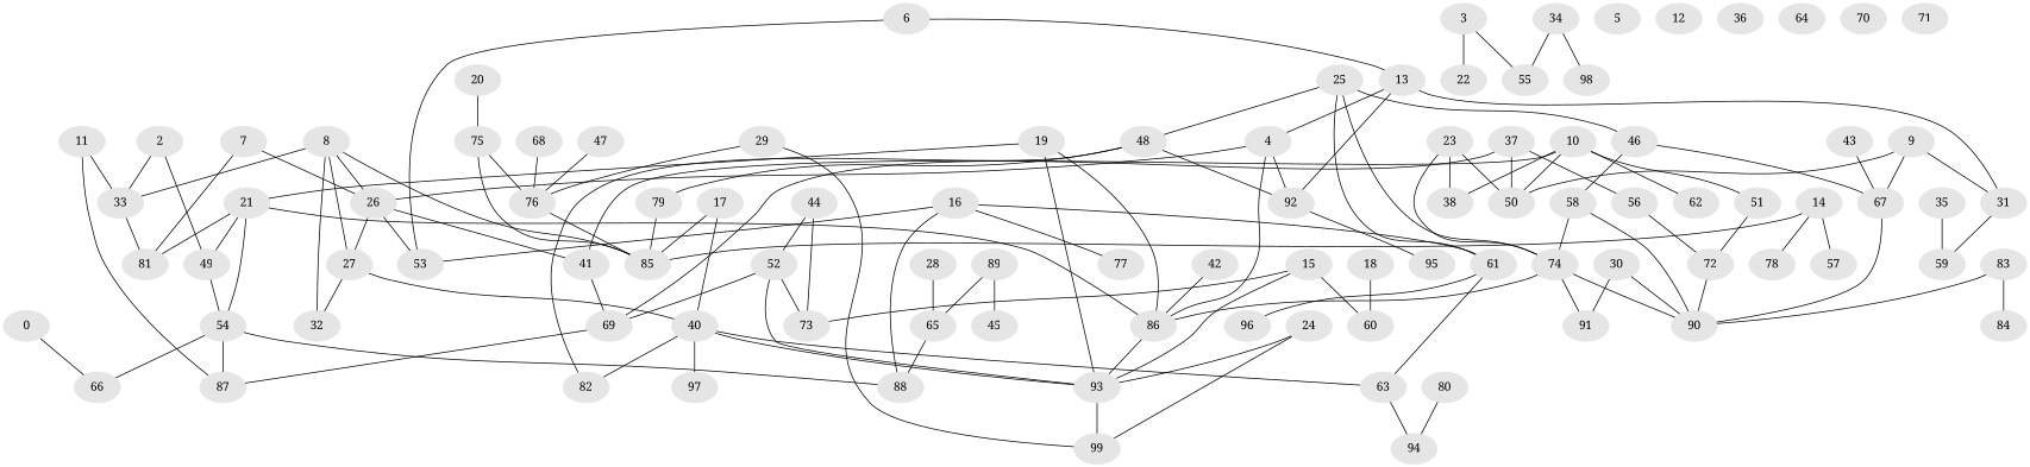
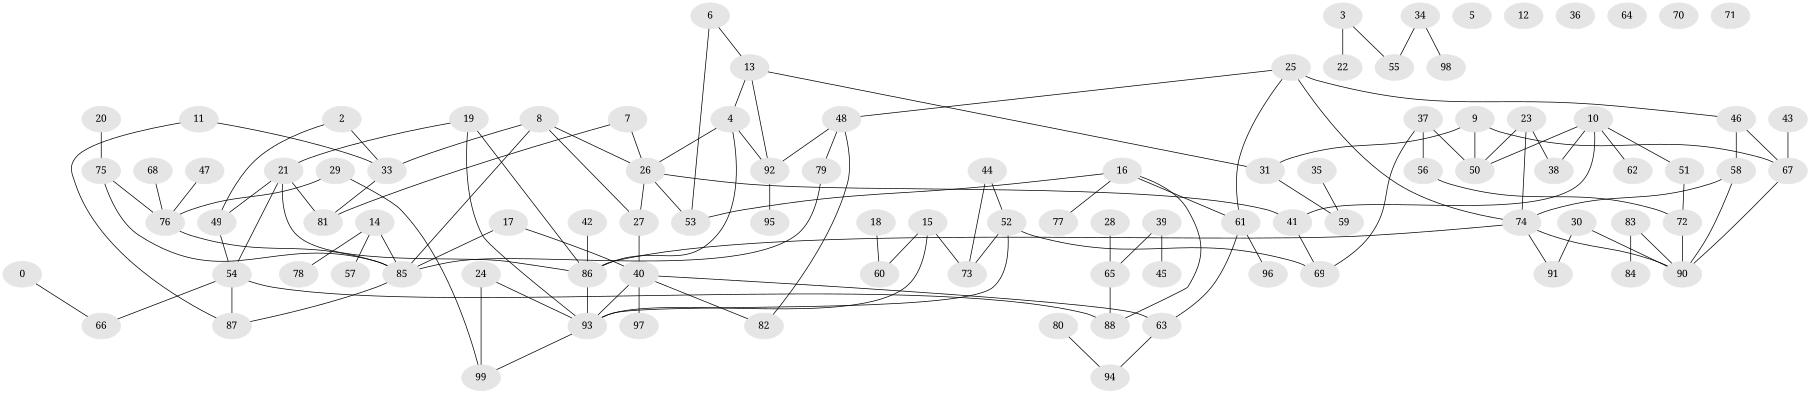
  graph {
    fontname="Noto Serif"
    node [color=gray90 fontname="Noto Serif" style=filled]
    edge [fontname="Noto Serif"]
    n1 [label=0]
    66
    2
    33
    49
    81
    54
    3
    22
    55
    4
    26
    86
    92
    53
    27
    41
    93
    95
    5
    6
    13
    31
    7
    8
-   32
    85
    40
    9
    50
    67
    59
    90
    10
    38
    51
    62
    69
    72
    11
    87
    12
    75
    76
    14
    57
    78
    15
    60
    73
    99
    16
    61
    77
    88
    63
    96
    17
    21
    82
    97
    18
    19
    20
    23
    74
    91
    24
    25
    46
    48
    58
    79
    28
    65
    29
    30
    34
    98
    35
    36
    37
    56
-   39 [label=89]
+   39
    45
    94
    42
    43
    44
    52
    47
    64
    68
    70
    71
    80
    83
    84
    n1 -- 66
    2 -- 33
    2 -- 49
    33 -- 81
    49 -- 54
    54 -- 66
    54 -- 87
    54 -- 88
    3 -- 22
    3 -- 55
    4 -- 26
    4 -- 86
    4 -- 92
    26 -- 53
    26 -- 27
    26 -- 41
    86 -- 93
    92 -- 95
-   27 -- 32
    27 -- 40
    41 -- 69
    93 -- 99
    6 -- 53
    6 -- 13
    13 -- 4
    13 -- 92
    13 -- 31
    31 -- 59
    7 -- 81
    7 -- 26
    8 -- 33
    8 -- 26
    8 -- 27
-   8 -- 32
    8 -- 85
    40 -- 93
    40 -- 63
    40 -- 82
    40 -- 97
    9 -- 31
    9 -- 50
    9 -- 67
    67 -- 90
    10 -- 41
    10 -- 50
    10 -- 38
    10 -- 51
    10 -- 62
    51 -- 72
-   69 -- 87
+   85 -- 87
    72 -- 90
    11 -- 33
    11 -- 87
    75 -- 85
    75 -- 76
    76 -- 85
    14 -- 85
    14 -- 57
    14 -- 78
    15 -- 93
    15 -- 60
    15 -- 73
    16 -- 53
    16 -- 61
    16 -- 77
    16 -- 88
    61 -- 63
    61 -- 96
    63 -- 94
    17 -- 85
    17 -- 40
    21 -- 49
    21 -- 81
    21 -- 54
    21 -- 86
    18 -- 60
    19 -- 86
    19 -- 93
    19 -- 21
    20 -- 75
    23 -- 50
    23 -- 38
    23 -- 74
    74 -- 86
    74 -- 90
    74 -- 91
    24 -- 93
    24 -- 99
    25 -- 61
    25 -- 74
    25 -- 46
    25 -- 48
    46 -- 67
    46 -- 58
    48 -- 92
    48 -- 82
    48 -- 79
    58 -- 90
    58 -- 74
    79 -- 85
    28 -- 65
    65 -- 88
    29 -- 76
    29 -- 99
    30 -- 90
    30 -- 91
    34 -- 55
    34 -- 98
    35 -- 59
    37 -- 50
    37 -- 69
    37 -- 56
    56 -- 72
    39 -- 65
    39 -- 45
    42 -- 86
    43 -- 67
    44 -- 73
    44 -- 52
    52 -- 93
    52 -- 69
    52 -- 73
    47 -- 76
    68 -- 76
    80 -- 94
    83 -- 90
    83 -- 84
  }
